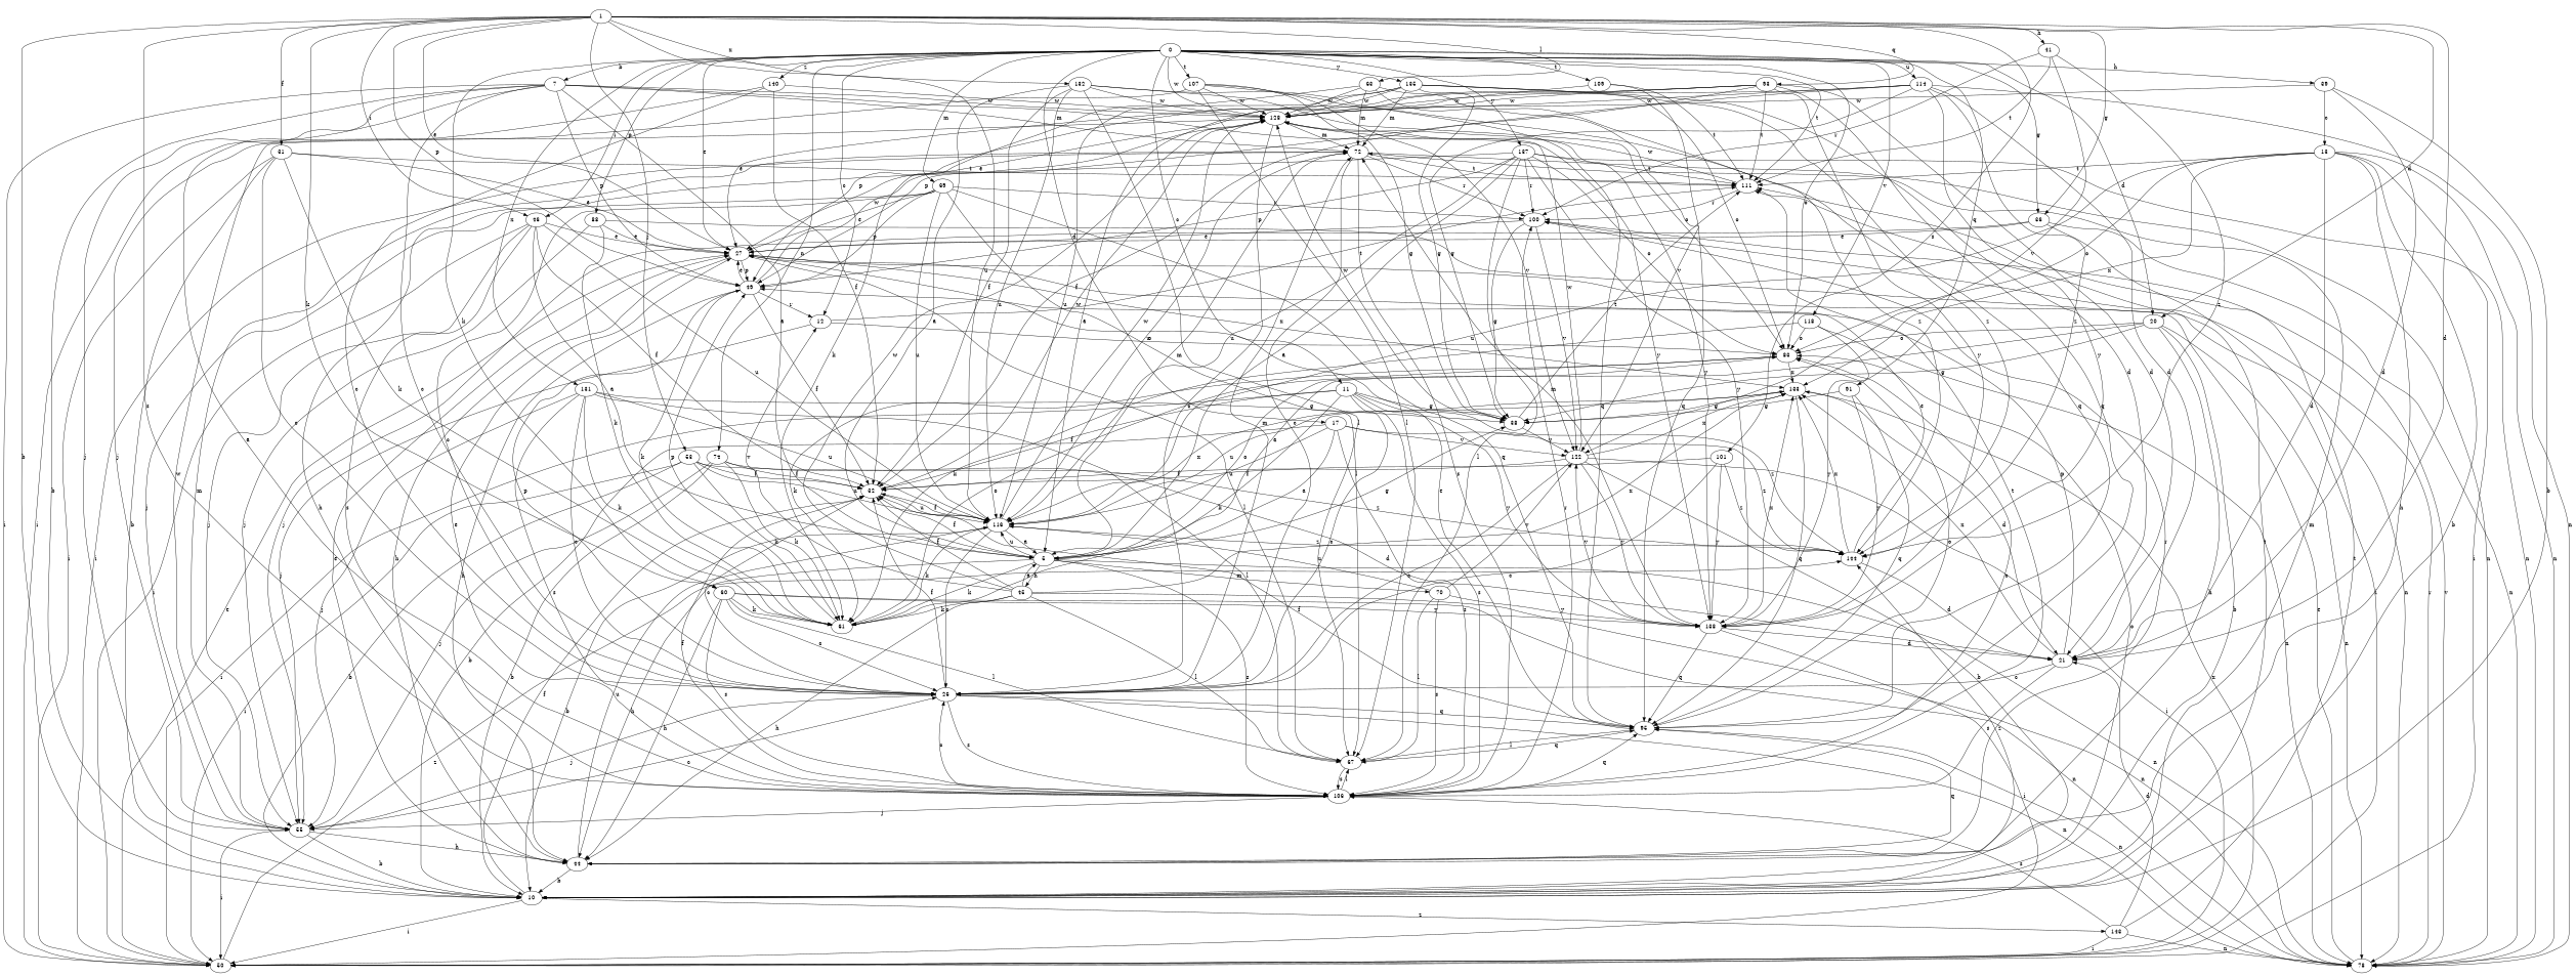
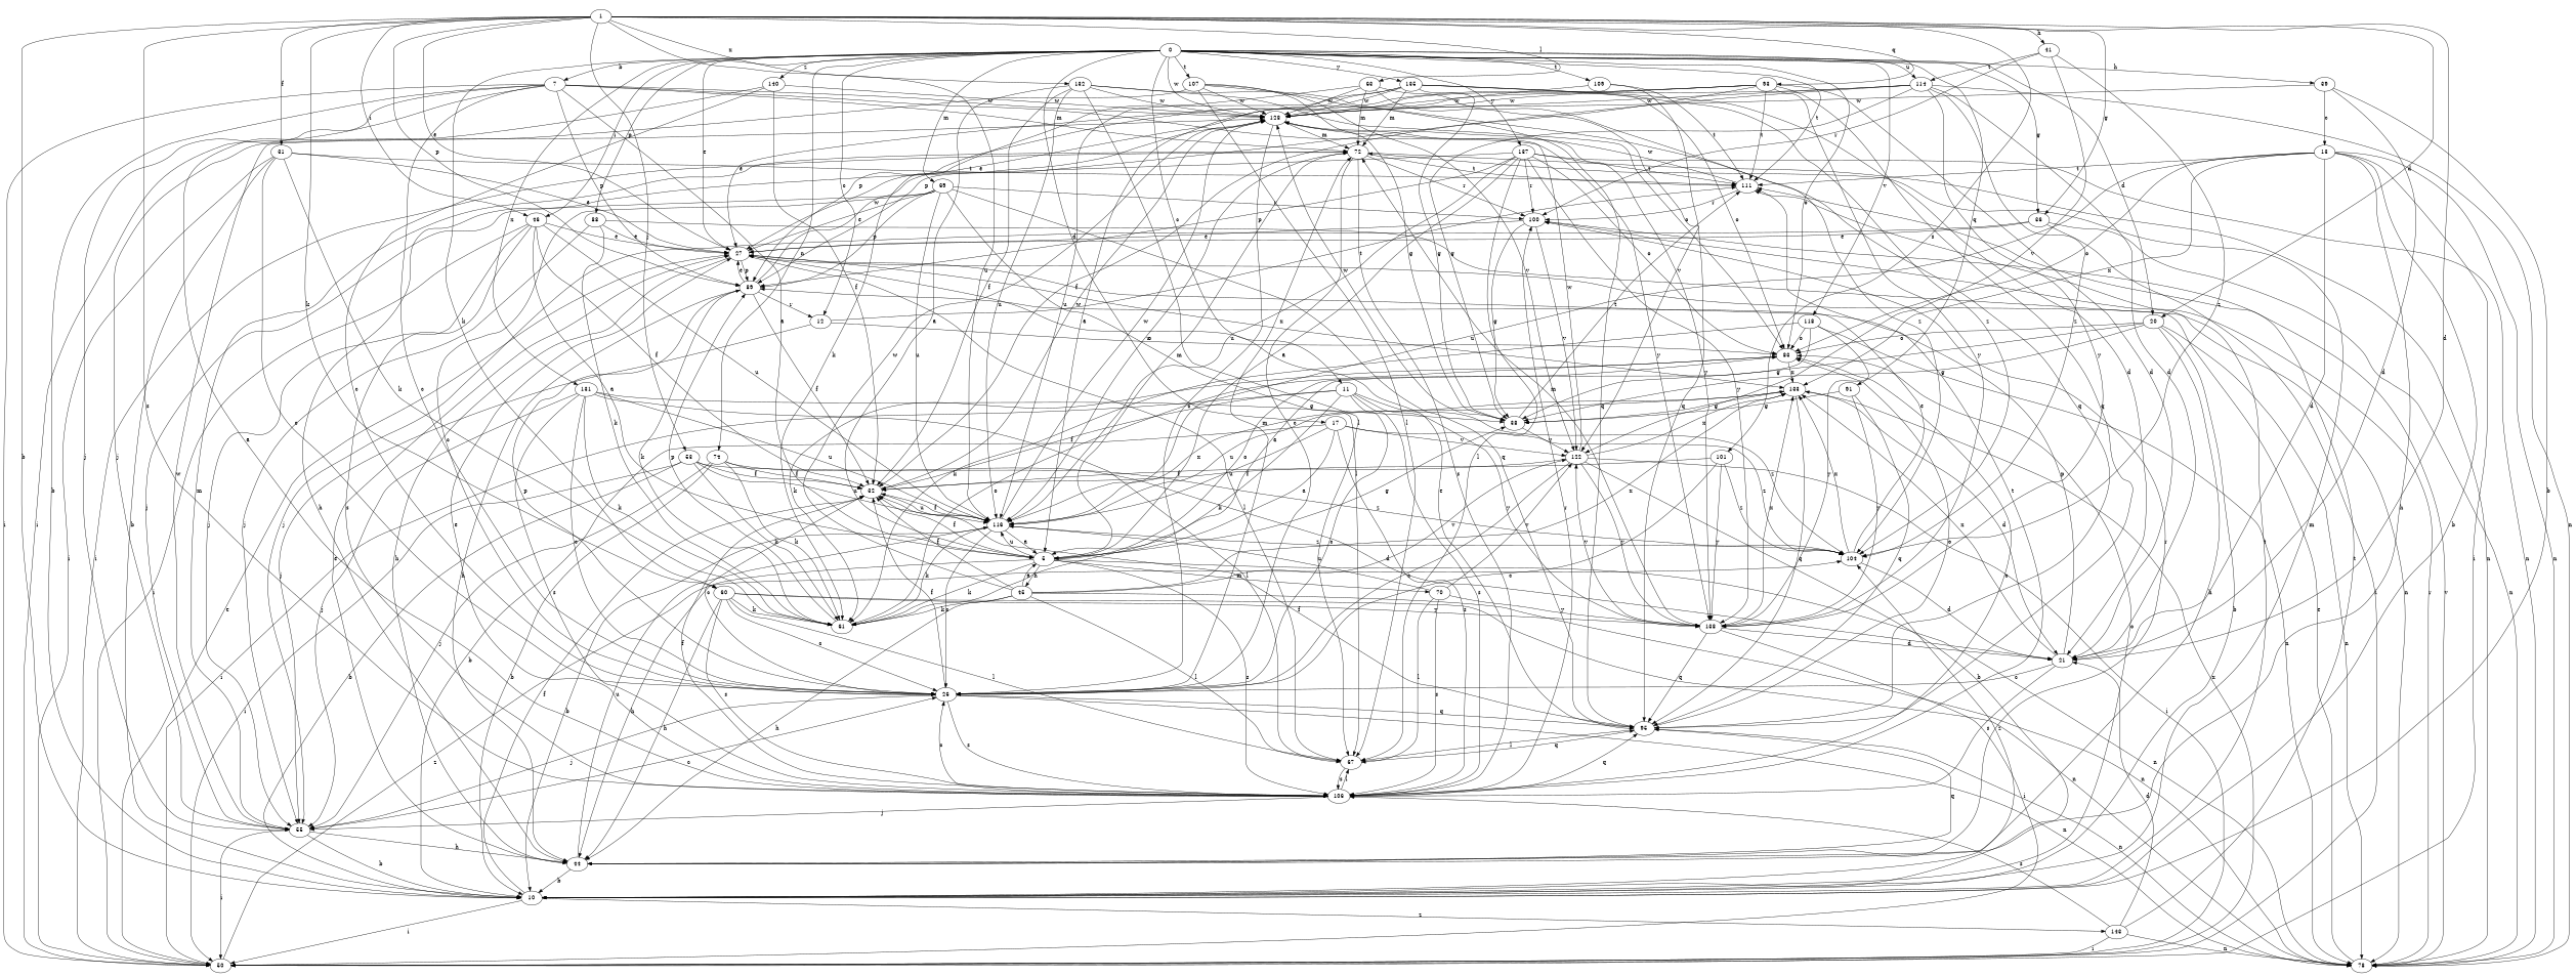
  strict digraph {
    0
    7
    11
    12
    17
    20
    27
    36
    39
    46
    60
    69
    74
    83
    88
    91
    107
    109
    111
    114
    118
    128
    131
    135
    137
    140
    10
-   89 [label=49]
+   89
    106
    5
    72
    n32 [label=26]
    50
    55
    138
    32
    38
    61
-   144
+   144 [label=104]
    116
    122
    44
    78
    133
    67
    13
    21
    95
    100
    1
    31
    41
    53
    63
    93
    101
    132
    143
    n59 [label=45]
    70
    0 -> 7 [label=b]
    0 -> 11 [label=c]
    0 -> 12 [label=c]
    0 -> 17 [label=d]
    0 -> 20 [label=d]
    0 -> 27 [label=e]
    0 -> 36 [label=g]
    0 -> 39 [label=h]
    0 -> 46 [label=i]
    0 -> 60 [label=k]
    0 -> 69 [label=m]
    0 -> 74 [label=n]
    0 -> 83 [label=o]
    0 -> 88 [label=p]
    0 -> 91 [label=q]
    0 -> 107 [label=t]
    0 -> 109 [label=t]
    0 -> 111 [label=t]
    0 -> 114 [label=u]
    0 -> 118 [label=v]
    0 -> 128 [label=w]
    0 -> 131 [label=x]
    0 -> 135 [label=y]
    0 -> 137 [label=y]
    0 -> 140 [label=z]
    7 -> 128 [label=w]
    7 -> 10 [label=b]
    7 -> 89 [label=p]
    7 -> 106 [label=a]
    7 -> 5 [label=a]
    7 -> 72 [label=m]
    7 -> n32 [label=c]
    7 -> 50 [label=i]
    7 -> 55 [label=j]
    7 -> 138 [label=y]
    11 -> 106 [label=s]
    11 -> n32 [label=c]
    11 -> 50 [label=i]
    11 -> 138 [label=y]
    11 -> 32 [label=f]
-   11 -> 38 [label=g]
+   118 -> 38 [label=g]
    11 -> 61 [label=k]
    11 -> 144 [label=z]
    12 -> 83 [label=o]
    12 -> 111 [label=t]
    12 -> 55 [label=j]
    17 -> 10 [label=b]
    17 -> 106 [label=s]
    17 -> 5 [label=a]
    17 -> 144 [label=z]
    17 -> 116 [label=u]
    17 -> 122 [label=v]
    20 -> 83 [label=o]
    20 -> 10 [label=b]
    20 -> 5 [label=a]
    20 -> 38 [label=g]
    20 -> 44 [label=h]
    20 -> 78 [label=n]
    27 -> 89 [label=p]
    27 -> 44 [label=h]
    27 -> 133 [label=x]
    27 -> 67 [label=l]
    36 -> 27 [label=e]
    36 -> 50 [label=i]
    36 -> 55 [label=j]
    36 -> 78 [label=n]
    39 -> 128 [label=w]
    39 -> 10 [label=b]
    39 -> 13 [label=c]
    39 -> 21 [label=d]
    46 -> 27 [label=e]
    46 -> 106 [label=s]
    46 -> 5 [label=a]
    46 -> 50 [label=i]
    46 -> 55 [label=j]
    46 -> 32 [label=f]
    46 -> 116 [label=u]
    60 -> 106 [label=s]
    60 -> n32 [label=c]
    60 -> 138 [label=y]
    60 -> 61 [label=k]
    60 -> 44 [label=h]
    60 -> 78 [label=n]
    60 -> 67 [label=l]
    69 -> 27 [label=e]
    69 -> 89 [label=p]
    69 -> n32 [label=c]
    69 -> 55 [label=j]
    69 -> 116 [label=u]
    69 -> 67 [label=l]
    69 -> 95 [label=q]
    69 -> 100 [label=r]
    74 -> 10 [label=b]
    74 -> 55 [label=j]
    74 -> 32 [label=f]
    74 -> 61 [label=k]
    74 -> 21 [label=d]
    83 -> 61 [label=k]
    83 -> 133 [label=x]
    88 -> 27 [label=e]
    88 -> 55 [label=j]
    88 -> 61 [label=k]
    88 -> 78 [label=n]
    91 -> 138 [label=y]
    91 -> 38 [label=g]
    91 -> 95 [label=q]
    107 -> 128 [label=w]
    107 -> 55 [label=j]
    107 -> 38 [label=g]
    107 -> 122 [label=v]
    107 -> 67 [label=l]
    107 -> 95 [label=q]
    109 -> 111 [label=t]
    109 -> 128 [label=w]
    109 -> 95 [label=q]
    111 -> 128 [label=w]
    111 -> 100 [label=r]
    114 -> 27 [label=e]
    114 -> 128 [label=w]
    114 -> 89 [label=p]
    114 -> 138 [label=y]
    114 -> 38 [label=g]
    114 -> 144 [label=z]
    114 -> 78 [label=n]
    114 -> 21 [label=d]
    118 -> 83 [label=o]
    118 -> 138 [label=y]
    118 -> 61 [label=k]
    118 -> 78 [label=n]
    128 -> 72 [label=m]
    128 -> n32 [label=c]
    128 -> 138 [label=y]
    131 -> 106 [label=s]
    131 -> n32 [label=c]
    131 -> 55 [label=j]
    131 -> 38 [label=g]
    131 -> 61 [label=k]
    131 -> 116 [label=u]
    131 -> 67 [label=l]
    135 -> 83 [label=o]
    135 -> 128 [label=w]
    135 -> 5 [label=a]
    135 -> 72 [label=m]
    135 -> 38 [label=g]
    135 -> 144 [label=z]
    135 -> 116 [label=u]
    135 -> 21 [label=d]
    137 -> 83 [label=o]
    137 -> 111 [label=t]
    137 -> 89 [label=p]
    137 -> 5 [label=a]
    137 -> 138 [label=y]
    137 -> 116 [label=u]
    137 -> 44 [label=h]
    137 -> 78 [label=n]
    137 -> 67 [label=l]
    137 -> 100 [label=r]
    140 -> 128 [label=w]
    140 -> n32 [label=c]
    140 -> 50 [label=i]
    140 -> 32 [label=f]
    10 -> 83 [label=o]
    10 -> 111 [label=t]
    10 -> 72 [label=m]
    10 -> 50 [label=i]
    10 -> 32 [label=f]
    10 -> 144 [label=z]
    10 -> 143 [label=z]
    89 -> 12 [label=r]
    89 -> 27 [label=e]
    89 -> 128 [label=w]
    89 -> 32 [label=f]
    89 -> 61 [label=k]
    89 -> 44 [label=h]
    106 -> 27 [label=e]
    106 -> 83 [label=o]
    106 -> 111 [label=t]
    106 -> n32 [label=c]
    106 -> 55 [label=j]
    106 -> 32 [label=f]
    106 -> 67 [label=l]
    106 -> 95 [label=q]
    106 -> 100 [label=r]
    5 -> 83 [label=o]
    5 -> 106 [label=s]
    5 -> 72 [label=m]
    5 -> 32 [label=f]
    5 -> 38 [label=g]
    5 -> 61 [label=k]
    5 -> 116 [label=u]
    5 -> 44 [label=h]
    5 -> 78 [label=n]
    5 -> n59 [label=h]
    5 -> 70 [label=m]
    72 -> 111 [label=t]
    72 -> 106 [label=s]
    72 -> n32 [label=c]
    72 -> 50 [label=i]
    72 -> 116 [label=u]
    72 -> 78 [label=n]
    72 -> 100 [label=r]
    n32 -> 89 [label=p]
    n32 -> 106 [label=s]
    n32 -> 72 [label=m]
    n32 -> 55 [label=j]
    n32 -> 32 [label=f]
    n32 -> 78 [label=n]
    n32 -> 95 [label=q]
    50 -> 27 [label=e]
    50 -> 144 [label=z]
    50 -> 133 [label=x]
    55 -> 128 [label=w]
    55 -> 10 [label=b]
    55 -> 72 [label=m]
    55 -> n32 [label=c]
    55 -> 50 [label=i]
    55 -> 44 [label=h]
    138 -> 72 [label=m]
    138 -> 50 [label=i]
    138 -> 122 [label=v]
    138 -> 133 [label=x]
    138 -> 21 [label=d]
    138 -> 95 [label=q]
    32 -> 128 [label=w]
    32 -> n32 [label=c]
    32 -> 116 [label=u]
    38 -> 111 [label=t]
    38 -> 128 [label=w]
    38 -> 122 [label=v]
    61 -> 83 [label=o]
    61 -> 89 [label=p]
    144 -> 27 [label=e]
    144 -> 133 [label=x]
    144 -> 21 [label=d]
    116 -> 128 [label=w]
    116 -> 10 [label=b]
    116 -> 5 [label=a]
    116 -> n32 [label=c]
    116 -> 32 [label=f]
    116 -> 61 [label=k]
    116 -> 144 [label=z]
    116 -> 133 [label=x]
    122 -> 128 [label=w]
    122 -> 10 [label=b]
    122 -> n32 [label=c]
    122 -> 50 [label=i]
    122 -> 138 [label=y]
    122 -> 32 [label=f]
    122 -> 133 [label=x]
    44 -> 27 [label=e]
    44 -> 10 [label=b]
    44 -> 116 [label=u]
    44 -> 95 [label=q]
    44 -> 100 [label=r]
    78 -> 27 [label=e]
    78 -> 100 [label=r]
    133 -> 38 [label=g]
    133 -> 116 [label=u]
    133 -> 21 [label=d]
    133 -> 95 [label=q]
    67 -> 106 [label=s]
    67 -> 95 [label=q]
    13 -> 83 [label=o]
    13 -> 111 [label=t]
    13 -> 10 [label=b]
    13 -> 50 [label=i]
    13 -> 116 [label=u]
    13 -> 44 [label=h]
    13 -> 78 [label=n]
    13 -> 133 [label=x]
    13 -> 21 [label=d]
    21 -> 89 [label=p]
    21 -> 106 [label=s]
    21 -> n32 [label=c]
    21 -> 133 [label=x]
    95 -> 27 [label=e]
    95 -> 83 [label=o]
    95 -> 32 [label=f]
    95 -> 78 [label=n]
    95 -> 67 [label=l]
    100 -> 27 [label=e]
    100 -> 38 [label=g]
    100 -> 122 [label=v]
    100 -> 78 [label=v]
    1 -> 20 [label=d]
    1 -> 27 [label=e]
    1 -> 36 [label=g]
    1 -> 46 [label=i]
    1 -> 60 [label=k]
    1 -> 10 [label=b]
    1 -> 89 [label=p]
    1 -> 106 [label=s]
    1 -> 116 [label=u]
    1 -> 21 [label=d]
    1 -> 31 [label=f]
    1 -> 41 [label=h]
    1 -> 53 [label=j]
    1 -> 63 [label=l]
    1 -> 93 [label=q]
    1 -> 101 [label=s]
    1 -> 132 [label=x]
    31 -> 27 [label=e]
    31 -> 111 [label=t]
    31 -> 10 [label=b]
    31 -> n32 [label=c]
    31 -> 50 [label=i]
    31 -> 61 [label=k]
-   41 -> 111 [label=t]
+   41 -> 114 [label=t]
    41 -> 144 [label=z]
    41 -> 122 [label=v]
    41 -> 100 [label=r]
    53 -> 10 [label=b]
    53 -> 50 [label=i]
    53 -> 32 [label=f]
    53 -> 61 [label=k]
    53 -> 144 [label=z]
    53 -> 116 [label=u]
    63 -> 128 [label=w]
    63 -> 72 [label=m]
    63 -> 61 [label=k]
    63 -> 122 [label=v]
    63 -> 95 [label=q]
    93 -> 27 [label=e]
    93 -> 111 [label=t]
    93 -> 128 [label=w]
    93 -> 89 [label=p]
    93 -> 138 [label=y]
    93 -> 32 [label=f]
    93 -> 21 [label=d]
    93 -> 95 [label=q]
    101 -> n32 [label=c]
    101 -> 138 [label=y]
    101 -> 32 [label=f]
    101 -> 144 [label=z]
    132 -> 83 [label=o]
    132 -> 128 [label=w]
    132 -> 5 [label=a]
    132 -> 32 [label=f]
    132 -> 144 [label=z]
    132 -> 116 [label=u]
    132 -> 67 [label=l]
    143 -> 111 [label=t]
    143 -> 106 [label=s]
    143 -> 50 [label=i]
    143 -> 78 [label=n]
    143 -> 21 [label=d]
    n59 -> 128 [label=w]
    n59 -> 5 [label=a]
    n59 -> 32 [label=f]
    n59 -> 61 [label=k]
-   n59 -> 12 [label=v]
+   n59 -> 122 [label=v]
    n59 -> 44 [label=h]
    n59 -> 78 [label=n]
    n59 -> 133 [label=x]
    n59 -> 67 [label=l]
    70 -> 106 [label=s]
    70 -> 138 [label=y]
    70 -> 116 [label=u]
    70 -> 122 [label=v]
    70 -> 67 [label=l]
  }
